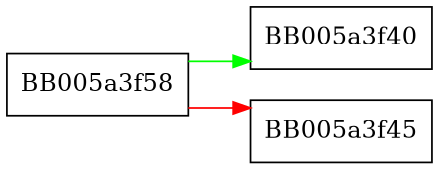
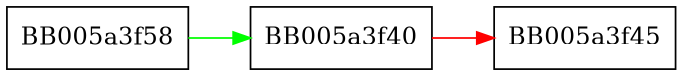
  digraph {
    rankdir=LR
    splines=ortho
    node [shape=box]
    BB005a3f40
    BB005a3f45
    BB005a3f58
-   BB005a3f58 -> BB005a3f45 [color=red]
+   BB005a3f40 -> BB005a3f45 [color=red]
    BB005a3f58 -> BB005a3f40 [color=green]
  }
